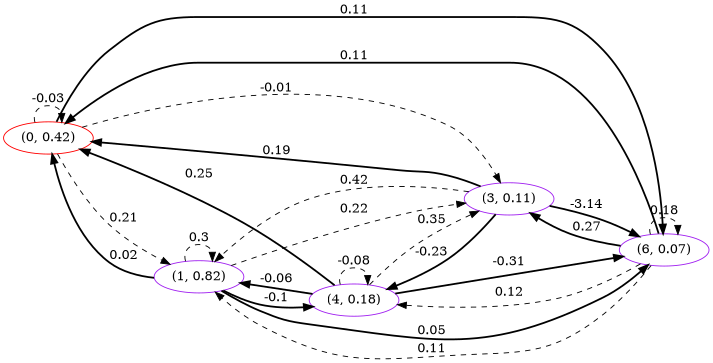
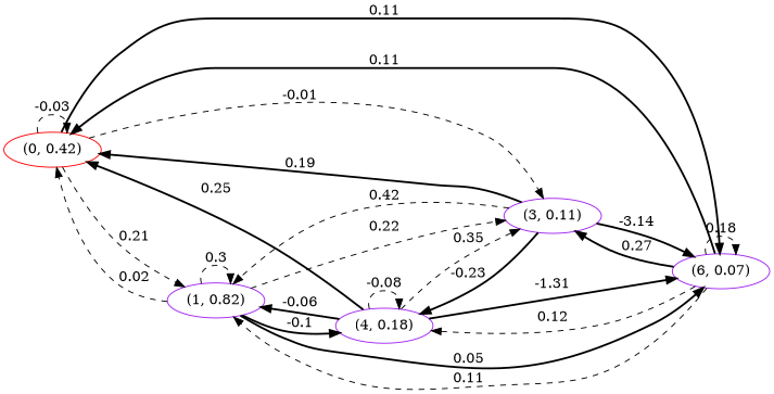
  digraph {
    rankdir=LR
    node [color=purple]
    edge [style=dashed]
    n1 [color=red label="(0, 0.42)"]
    n2 [label="(1, 0.82)"]
    n3 [label="(6, 0.07)"]
    n4 [label="(3, 0.11)"]
    n5 [label="(4, 0.18)"]
    n1 -> n1 [label=-0.03]
    n1 -> n2 [label=0.21]
    n1 -> n3 [label=0.11 style=bold]
    n1 -> n4 [label=-0.01]
-   n2 -> n1 [label=0.02 style=bold]
+   n2 -> n1 [label=0.02]
    n2 -> n2 [label=0.3]
    n2 -> n3 [label=0.05 style=bold]
    n2 -> n4 [label=0.22]
    n2 -> n5 [label=-0.1 style=bold]
    n3 -> n1 [label=0.11 style=bold]
    n3 -> n2 [label=0.11]
    n3 -> n3 [label=0.18]
    n3 -> n4 [label=0.27 style=bold]
    n3 -> n5 [label=0.12]
    n4 -> n1 [label=0.19 style=bold]
    n4 -> n2 [label=0.42]
    n4 -> n3 [label=-3.14 style=bold]
    n4 -> n5 [label=-0.23 style=bold]
    n5 -> n1 [label=0.25 style=bold]
    n5 -> n2 [label=-0.06 style=bold]
-   n5 -> n3 [label=-0.31 style=bold]
+   n5 -> n3 [label=-1.31 style=bold]
    n5 -> n4 [label=0.35]
    n5 -> n5 [label=-0.08]
  }
